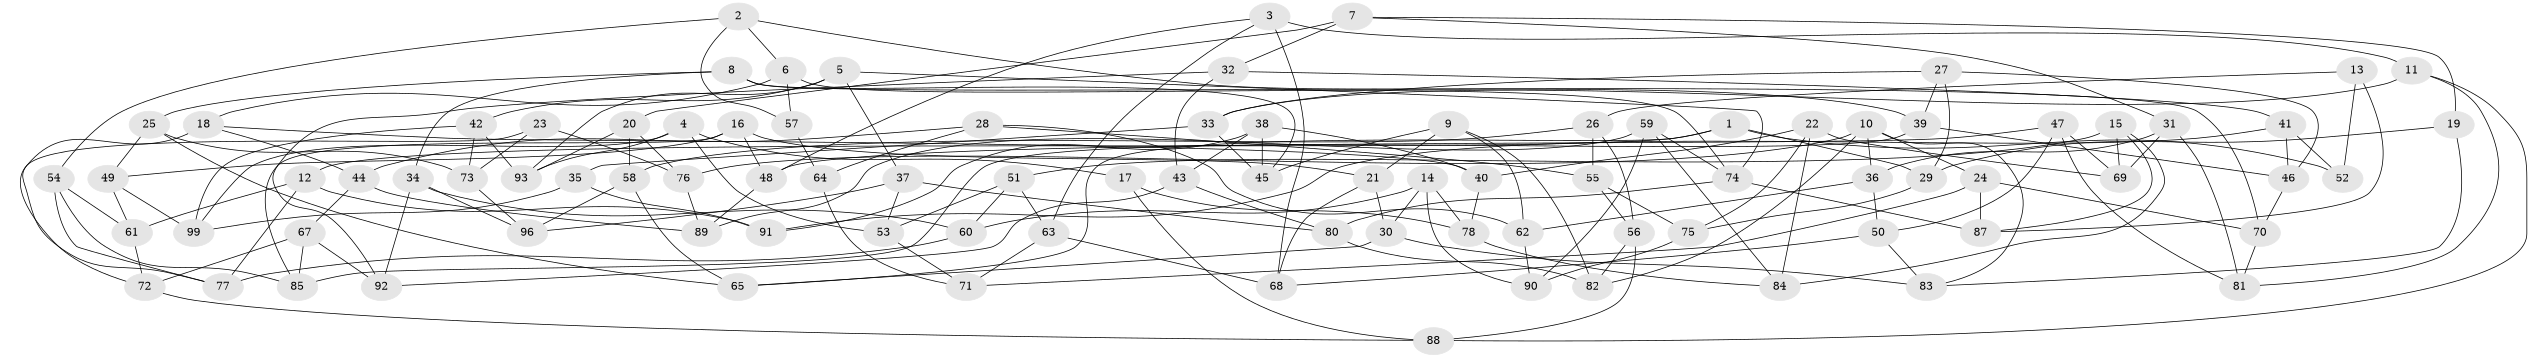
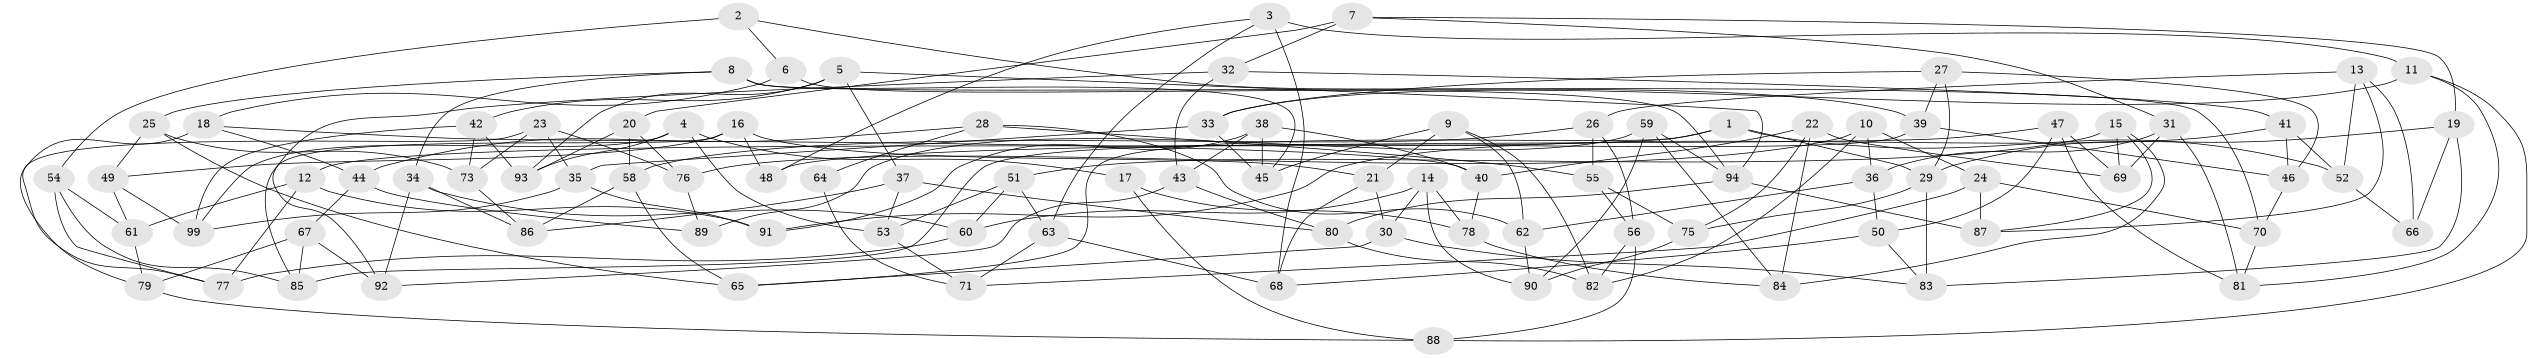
  graph {
    node [color=gray90 style=filled]
    1
    12
    29
    52
    65
    61
    77
    91
    75
+   66
    2
    6
    39
    54
-   57
-   74
+   74 [label=94]
    18
    85
    46
    64
    3
    11
    48
    63
    68
    33
    81
    88
    89
    71
    4
    17
    53
    n34 [label=99]
    93
    78
    5
    37
    42
-   86 [label=96]
+   86
    80
    73
    87
    40
    44
    7
    19
    20
    31
    32
    83
    76
    58
    69
    36
    41
    43
    92
    8
    25
    34
    45
    70
    49
    60
    9
    21
    62
    82
    30
    90
    10
    24
    35
-   72
+   72 [label=79]
    13
    26
    55
    56
    14
    84
    15
    51
    16
    50
    67
    22
    23
    27
    28
    38
    47
    59
    1 -- 12
    1 -- 29
    1 -- 52
    1 -- 65
    12 -- 61
    12 -- 77
    12 -- 91
    29 -- 75
+   52 -- 66
    61 -- 72
    75 -- 90
    2 -- 6
    2 -- 39
    2 -- 54
-   2 -- 57
-   6 -- 57
    6 -- 74
    6 -- 18
    39 -- 85
    39 -- 46
    54 -- 61
    54 -- 77
    54 -- 85
-   57 -- 64
    74 -- 80
    74 -- 87
    18 -- 77
    18 -- 40
    18 -- 44
    46 -- 70
    64 -- 71
    3 -- 11
    3 -- 48
    3 -- 63
    3 -- 68
    11 -- 33
    11 -- 81
    11 -- 88
-   48 -- 89
    63 -- 68
    63 -- 71
    33 -- 45
    33 -- 35
    4 -- 17
    4 -- 53
    4 -- n34
    4 -- 93
    17 -- 88
    17 -- 78
    53 -- 71
    78 -- 84
    5 -- 74
    5 -- 93
    5 -- 37
    5 -- 42
    37 -- 53
    37 -- 86
    37 -- 80
    42 -- n34
    42 -- 93
    42 -- 73
    80 -- 82
    73 -- 86
    40 -- 78
    44 -- 89
    44 -- 67
    7 -- 19
    7 -- 20
    7 -- 31
    7 -- 32
    19 -- 29
+   19 -- 66
    19 -- 83
    20 -- 93
    20 -- 76
    20 -- 58
    31 -- 81
    31 -- 69
    31 -- 36
    32 -- 41
    32 -- 43
    32 -- 92
    76 -- 89
    58 -- 65
    58 -- 86
    36 -- 62
    36 -- 50
    41 -- 52
    41 -- 91
    41 -- 46
    43 -- 80
    43 -- 92
    8 -- 25
    8 -- 34
    8 -- 45
    8 -- 70
    25 -- 65
    25 -- 73
    25 -- 49
    34 -- 86
    34 -- 92
    34 -- 60
    70 -- 81
    49 -- 61
    49 -- n34
    60 -- 77
    9 -- 45
    9 -- 21
    9 -- 62
    9 -- 82
    21 -- 68
    21 -- 30
    62 -- 90
    30 -- 65
    30 -- 83
-   10 -- 83
+   29 -- 83
    10 -- 76
    10 -- 36
    10 -- 82
    10 -- 24
    24 -- 71
    24 -- 87
    24 -- 70
    35 -- 91
    35 -- n34
    72 -- 88
    13 -- 52
+   13 -- 66
    13 -- 87
    13 -- 26
    26 -- 58
    26 -- 55
    26 -- 56
    55 -- 75
    55 -- 56
    56 -- 88
    56 -- 82
    14 -- 78
    14 -- 60
    14 -- 30
    14 -- 90
    15 -- 87
    15 -- 69
    15 -- 84
    15 -- 51
    51 -- 63
    51 -- 53
    51 -- 60
    16 -- 85
    16 -- 48
    16 -- 49
    16 -- 21
    50 -- 68
    50 -- 83
    67 -- 85
    67 -- 92
    67 -- 72
    22 -- 75
    22 -- 40
    22 -- 69
    22 -- 84
    23 -- 73
    23 -- 76
+   23 -- 35
    23 -- 72
    27 -- 29
    27 -- 39
    27 -- 46
    27 -- 33
    28 -- 64
    28 -- 44
    28 -- 62
    28 -- 55
    38 -- 91
    38 -- 40
    38 -- 43
    38 -- 45
    47 -- 48
    47 -- 81
    47 -- 69
    47 -- 50
    59 -- 74
    59 -- 89
    59 -- 90
    59 -- 84
  }
